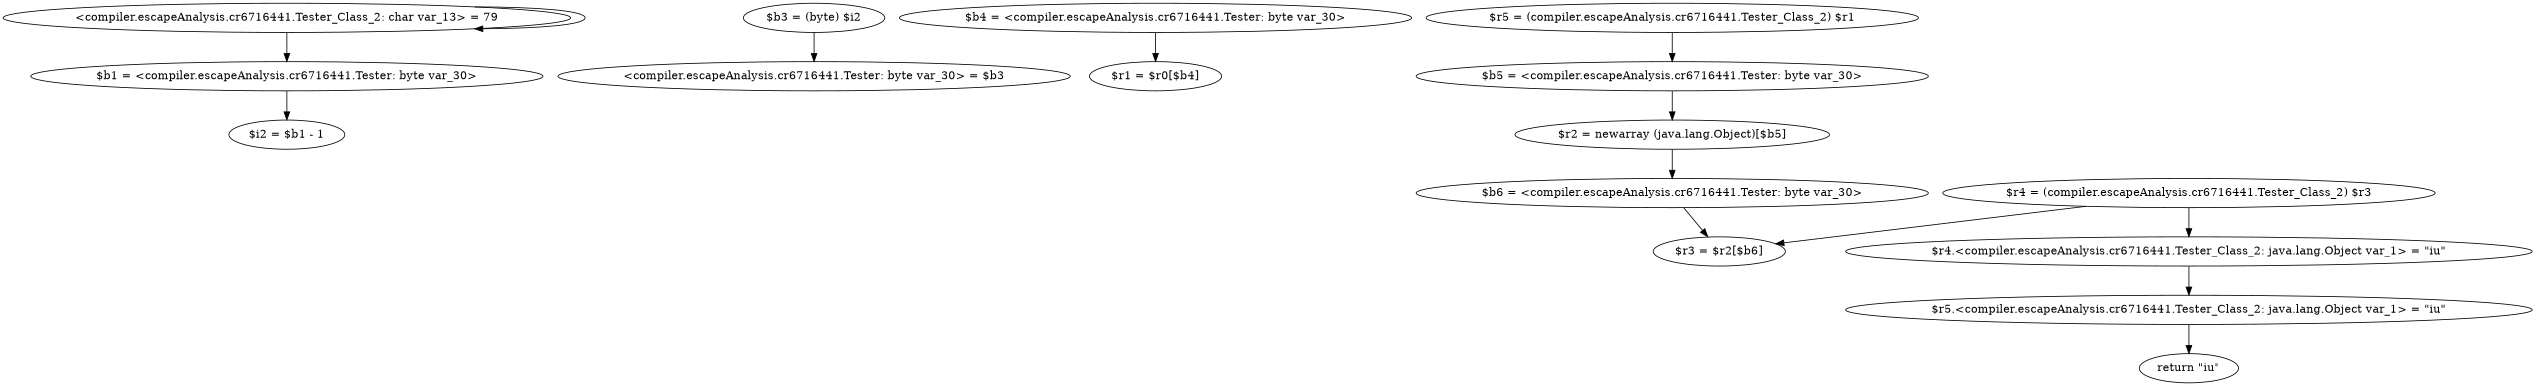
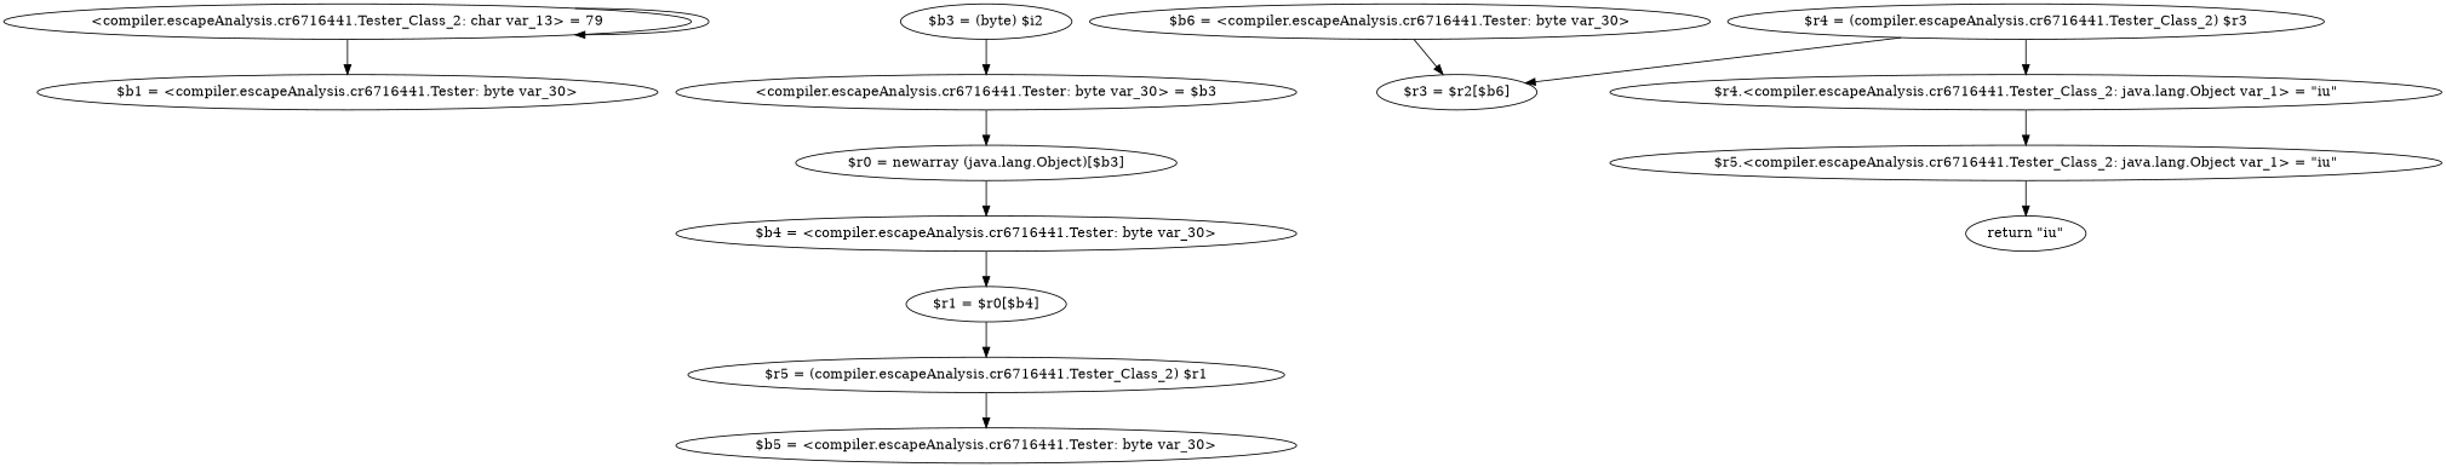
  digraph {
    "<compiler.escapeAnalysis.cr6716441.Tester_Class_2: char var_13> = 79"
    "$b1 = <compiler.escapeAnalysis.cr6716441.Tester: byte var_30>"
-   "$i2 = $b1 - 1"
    "$b3 = (byte) $i2"
    "<compiler.escapeAnalysis.cr6716441.Tester: byte var_30> = $b3"
+   "$r0 = newarray (java.lang.Object)[$b3]"
    "$b4 = <compiler.escapeAnalysis.cr6716441.Tester: byte var_30>"
    "$r1 = $r0[$b4]"
    "$r5 = (compiler.escapeAnalysis.cr6716441.Tester_Class_2) $r1"
    "$b5 = <compiler.escapeAnalysis.cr6716441.Tester: byte var_30>"
-   "$r2 = newarray (java.lang.Object)[$b5]"
    "$b6 = <compiler.escapeAnalysis.cr6716441.Tester: byte var_30>"
    "$r3 = $r2[$b6]"
    "$r4 = (compiler.escapeAnalysis.cr6716441.Tester_Class_2) $r3"
    "$r4.<compiler.escapeAnalysis.cr6716441.Tester_Class_2: java.lang.Object var_1> = \"iu\""
    "$r5.<compiler.escapeAnalysis.cr6716441.Tester_Class_2: java.lang.Object var_1> = \"iu\""
    "return \"iu\""
    "<compiler.escapeAnalysis.cr6716441.Tester_Class_2: char var_13> = 79" -> "<compiler.escapeAnalysis.cr6716441.Tester_Class_2: char var_13> = 79"
    "<compiler.escapeAnalysis.cr6716441.Tester_Class_2: char var_13> = 79" -> "$b1 = <compiler.escapeAnalysis.cr6716441.Tester: byte var_30>"
-   "$b1 = <compiler.escapeAnalysis.cr6716441.Tester: byte var_30>" -> "$i2 = $b1 - 1"
    "$b3 = (byte) $i2" -> "<compiler.escapeAnalysis.cr6716441.Tester: byte var_30> = $b3"
+   "<compiler.escapeAnalysis.cr6716441.Tester: byte var_30> = $b3" -> "$r0 = newarray (java.lang.Object)[$b3]"
+   "$r0 = newarray (java.lang.Object)[$b3]" -> "$b4 = <compiler.escapeAnalysis.cr6716441.Tester: byte var_30>"
    "$b4 = <compiler.escapeAnalysis.cr6716441.Tester: byte var_30>" -> "$r1 = $r0[$b4]"
+   "$r1 = $r0[$b4]" -> "$r5 = (compiler.escapeAnalysis.cr6716441.Tester_Class_2) $r1"
    "$r5 = (compiler.escapeAnalysis.cr6716441.Tester_Class_2) $r1" -> "$b5 = <compiler.escapeAnalysis.cr6716441.Tester: byte var_30>"
-   "$b5 = <compiler.escapeAnalysis.cr6716441.Tester: byte var_30>" -> "$r2 = newarray (java.lang.Object)[$b5]"
-   "$r2 = newarray (java.lang.Object)[$b5]" -> "$b6 = <compiler.escapeAnalysis.cr6716441.Tester: byte var_30>"
    "$b6 = <compiler.escapeAnalysis.cr6716441.Tester: byte var_30>" -> "$r3 = $r2[$b6]"
    "$r4 = (compiler.escapeAnalysis.cr6716441.Tester_Class_2) $r3" -> "$r3 = $r2[$b6]"
    "$r4 = (compiler.escapeAnalysis.cr6716441.Tester_Class_2) $r3" -> "$r4.<compiler.escapeAnalysis.cr6716441.Tester_Class_2: java.lang.Object var_1> = \"iu\""
    "$r4.<compiler.escapeAnalysis.cr6716441.Tester_Class_2: java.lang.Object var_1> = \"iu\"" -> "$r5.<compiler.escapeAnalysis.cr6716441.Tester_Class_2: java.lang.Object var_1> = \"iu\""
    "$r5.<compiler.escapeAnalysis.cr6716441.Tester_Class_2: java.lang.Object var_1> = \"iu\"" -> "return \"iu\""
  }
